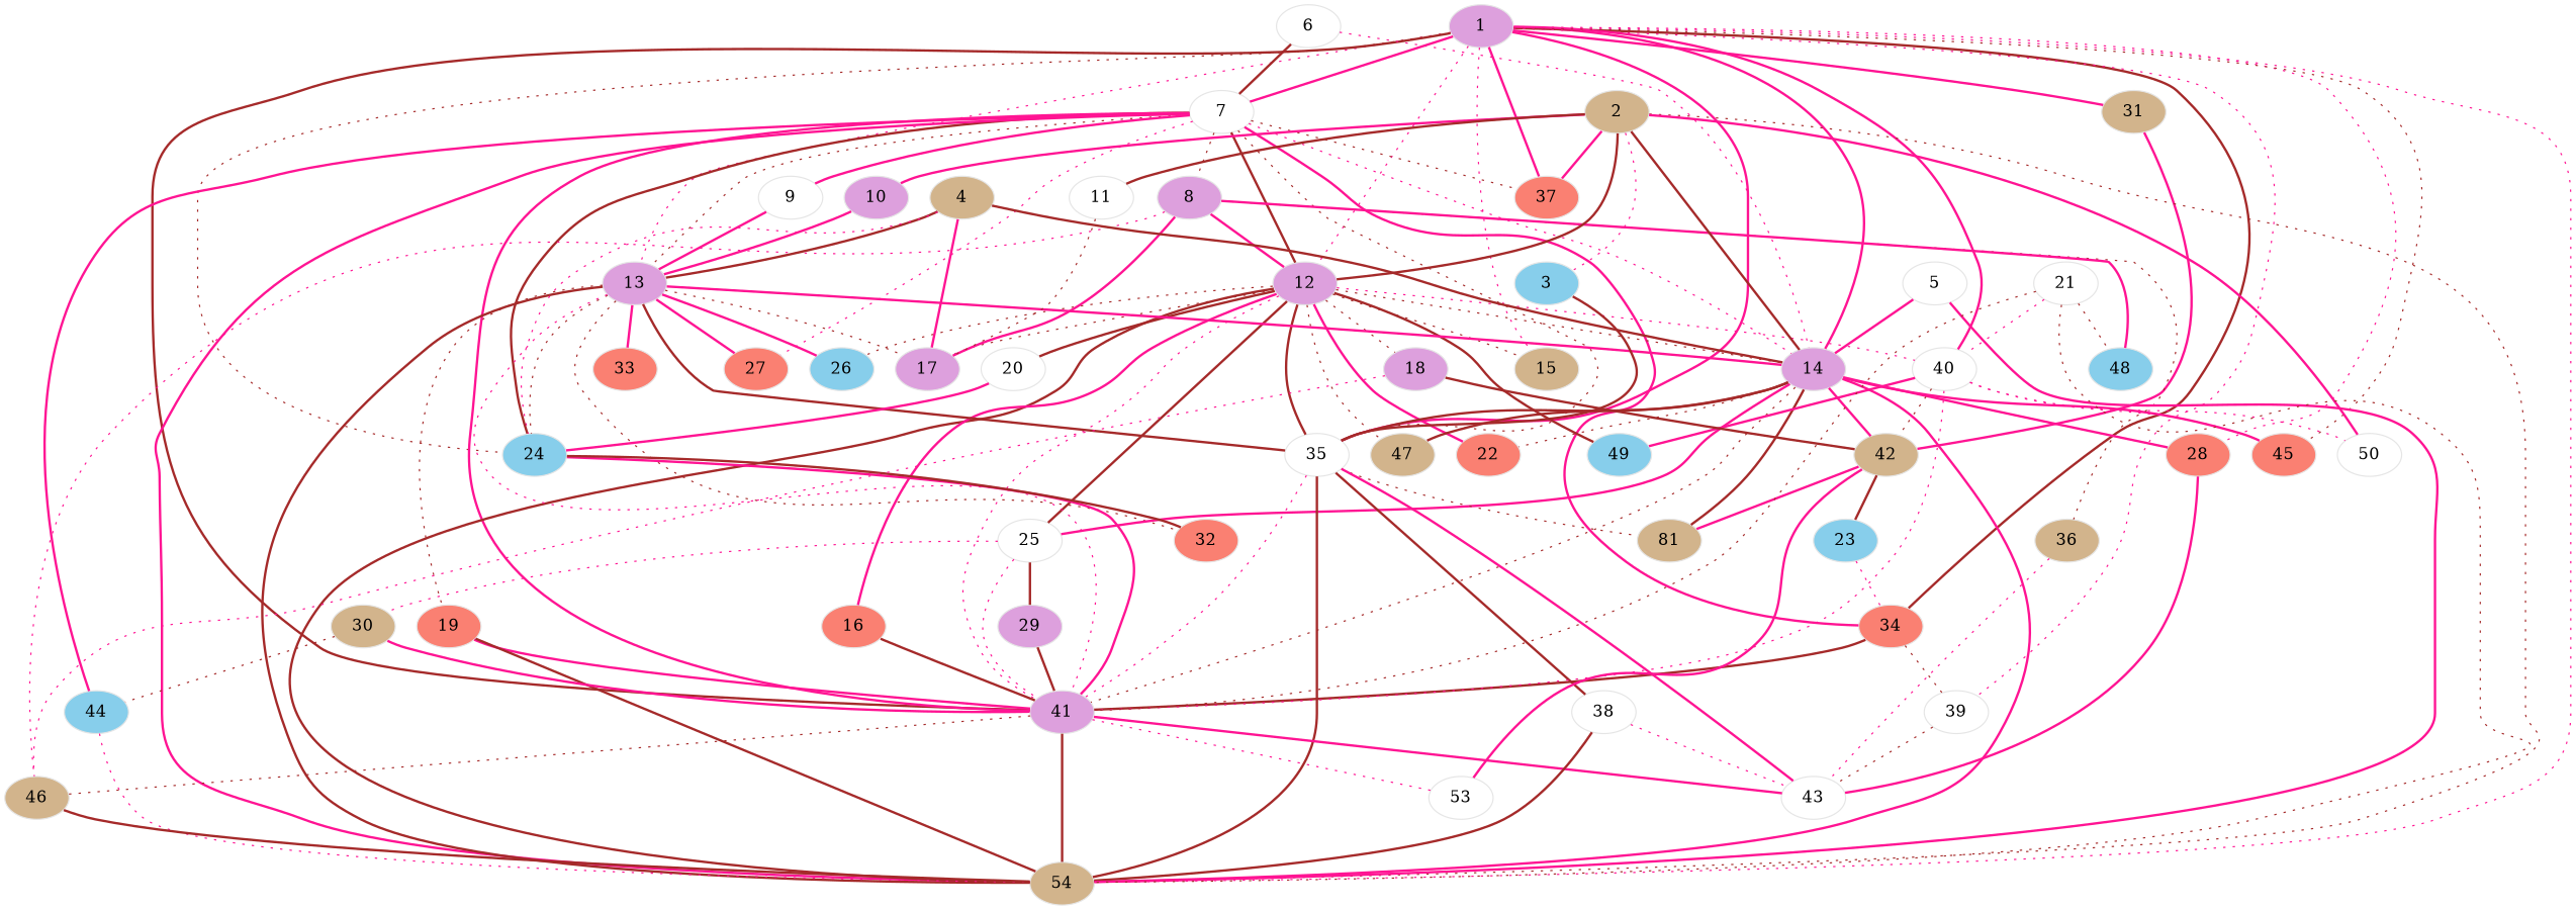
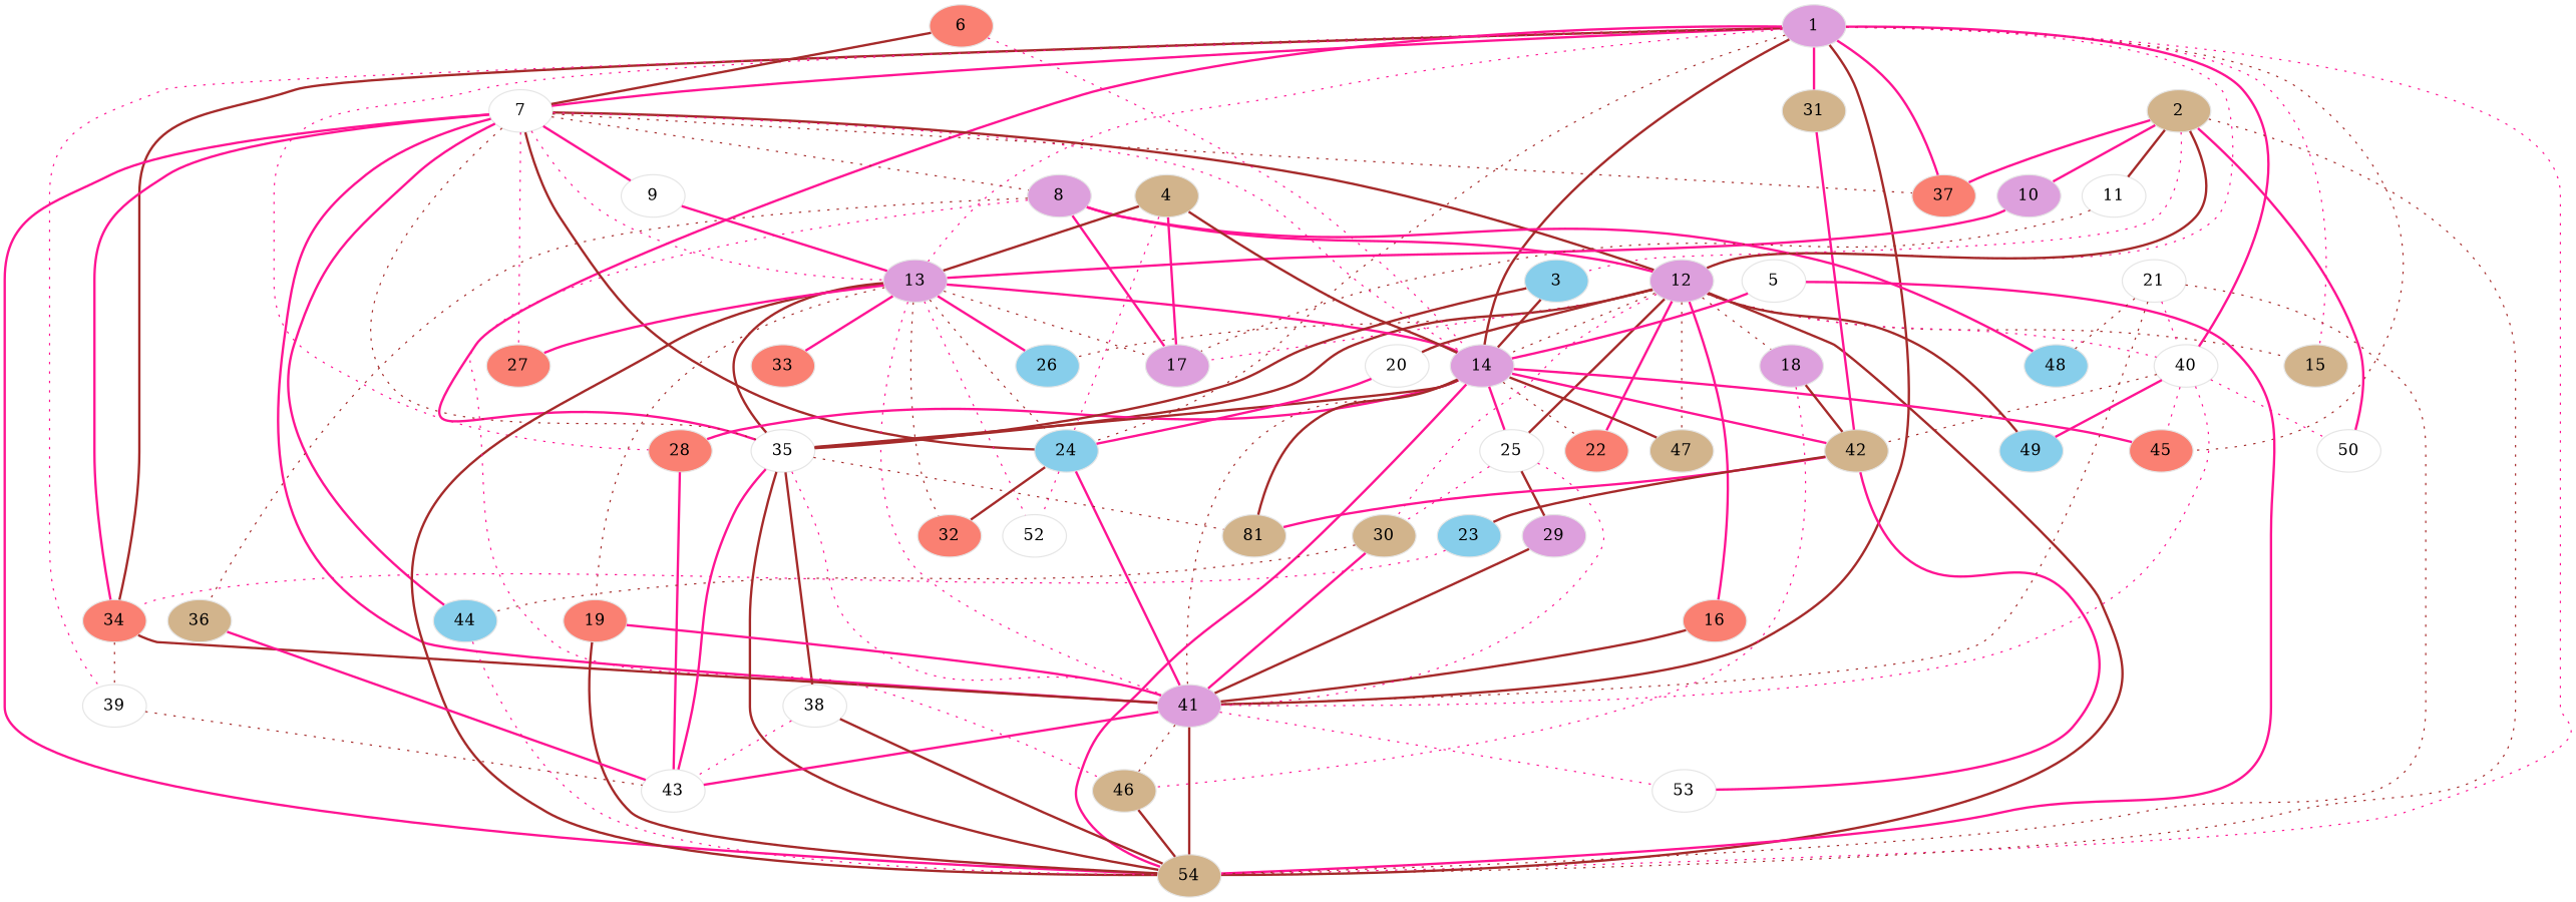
  graph {
    node [color=gray90 fillcolor=white style=filled]
    edge [color=deeppink style=bold weight=1.0]
    1 [fillcolor=plum]
    7
    12 [fillcolor=plum]
    13 [fillcolor=plum]
    14 [fillcolor=plum]
    15 [fillcolor=tan]
    24 [fillcolor=skyblue]
    28 [fillcolor=salmon]
    31 [fillcolor=tan]
    34 [fillcolor=salmon]
    35
    37 [fillcolor=salmon]
    39
    40
    41 [fillcolor=plum]
    45 [fillcolor=salmon]
    54 [fillcolor=tan]
    8 [fillcolor=plum]
    9
    27 [fillcolor=salmon]
    44 [fillcolor=skyblue]
    17 [fillcolor=plum]
    16 [fillcolor=salmon]
    18 [fillcolor=plum]
    20
    22 [fillcolor=salmon]
    25
    26 [fillcolor=skyblue]
    47 [fillcolor=tan]
    49 [fillcolor=skyblue]
    19 [fillcolor=salmon]
    32 [fillcolor=salmon]
    33 [fillcolor=salmon]
+   52
    42 [fillcolor=tan]
    n36 [fillcolor=tan label=81]
    43
    38
    50
    46 [fillcolor=tan]
    53
    2 [fillcolor=tan]
    3 [fillcolor=skyblue]
    10 [fillcolor=plum]
    11
    4 [fillcolor=tan]
    5
-   6
+   6 [fillcolor=salmon]
    36 [fillcolor=tan]
    48 [fillcolor=skyblue]
    29 [fillcolor=plum]
    30 [fillcolor=tan]
    23 [fillcolor=skyblue]
    21
    1 -- 7 [weight=2.0]
    1 -- 12 [style=dotted weight=3.0]
    1 -- 13 [style=dotted weight=3.0]
-   1 -- 14 [weight=2.0]
+   1 -- 14 [color=brown weight=2.0]
    1 -- 15 [style=dotted]
    1 -- 24 [color=brown style=dotted]
    1 -- 28 [style=dotted]
    1 -- 31
    1 -- 34 [color=brown]
    1 -- 35 [weight=2.0]
    1 -- 37
    1 -- 39 [style=dotted]
    1 -- 40
    1 -- 41 [color=brown weight=4.0]
    1 -- 45 [color=brown style=dotted]
    1 -- 54 [style=dotted weight=2.0]
    7 -- 12 [color=brown]
-   7 -- 13 [color=brown style=dotted]
+   7 -- 13 [style=dotted]
    7 -- 14 [style=dotted]
    7 -- 24 [color=brown]
    7 -- 34 [weight=2.0]
    7 -- 35 [color=brown style=dotted weight=2.0]
    7 -- 37 [color=brown style=dotted]
    7 -- 41 [weight=3.0]
    7 -- 54
    7 -- 8 [color=brown style=dotted]
    7 -- 9
    7 -- 27 [style=dotted]
    7 -- 44
    12 -- 14 [color=brown style=dotted]
    12 -- 15 [color=brown style=dotted weight=2.0]
    12 -- 35 [color=brown]
    12 -- 40 [style=dotted]
-   12 -- 41 [style=dotted weight=2.0]
+   12 -- 30 [style=dotted weight=2.0]
    12 -- 54 [color=brown]
-   12 -- 17 [color=brown style=dotted]
+   12 -- 17 [style=dotted]
    12 -- 16
    12 -- 18 [color=brown style=dotted]
    12 -- 20 [color=brown]
    12 -- 22
    12 -- 25 [color=brown]
    12 -- 26 [color=brown style=dotted]
    12 -- 47 [color=brown style=dotted]
    12 -- 49 [color=brown]
    13 -- 14
    13 -- 24 [color=brown style=dotted]
    13 -- 35 [color=brown]
    13 -- 41 [style=dotted weight=2.0]
    13 -- 54 [color=brown]
    13 -- 27
    13 -- 17 [color=brown style=dotted]
    13 -- 26
    13 -- 19 [color=brown style=dotted]
    13 -- 32 [color=brown style=dotted]
    13 -- 33
+   13 -- 52 [style=dotted]
    14 -- 28
    14 -- 35 [color=brown weight=2.0]
    14 -- 41 [color=brown style=dotted weight=2.0]
    14 -- 45
    14 -- 54
    14 -- 22 [color=brown style=dotted]
    14 -- 25
    14 -- 47 [color=brown]
    14 -- 42 [weight=2.0]
    14 -- n36 [color=brown]
    24 -- 41
    24 -- 32 [color=brown]
+   24 -- 52 [style=dotted]
    28 -- 43
    31 -- 42
    34 -- 39 [color=brown style=dotted]
    34 -- 41 [color=brown]
    35 -- 41 [style=dotted weight=3.0]
    35 -- 54 [color=brown]
    35 -- n36 [color=brown style=dotted]
    35 -- 43
    35 -- 38 [color=brown]
    39 -- 43 [color=brown style=dotted]
    40 -- 41 [style=dotted]
    40 -- 45 [style=dotted]
    40 -- 49
    40 -- 42 [color=brown style=dotted]
    40 -- 50 [style=dotted]
    41 -- 54 [color=brown weight=3.0]
    41 -- 43
    41 -- 46 [color=brown style=dotted]
    41 -- 53 [style=dotted]
    8 -- 12
    8 -- 17
    8 -- 46 [style=dotted]
    8 -- 36 [color=brown style=dotted]
    8 -- 48
    9 -- 13
    44 -- 54 [style=dotted]
    16 -- 41 [color=brown]
    18 -- 42 [color=brown]
    18 -- 46 [style=dotted]
    20 -- 24
    25 -- 41 [style=dotted]
    25 -- 29 [color=brown weight=2.0]
    25 -- 30 [style=dotted]
    19 -- 41
    19 -- 54 [color=brown]
    42 -- n36
    42 -- 53
    42 -- 23 [color=brown weight=2.0]
    38 -- 54 [color=brown]
    38 -- 43 [style=dotted]
    46 -- 54 [color=brown]
    2 -- 12 [color=brown]
-   2 -- 14 [color=brown]
+   3 -- 14 [color=brown]
    2 -- 37
    2 -- 54 [color=brown style=dotted]
    2 -- 50
    2 -- 3 [style=dotted]
    2 -- 10
    2 -- 11 [color=brown]
    3 -- 35 [color=brown]
    10 -- 13
    11 -- 17 [color=brown style=dotted]
    4 -- 13 [color=brown]
    4 -- 14 [color=brown]
    4 -- 24 [style=dotted]
    4 -- 17
    5 -- 14
    5 -- 54
    6 -- 7 [color=brown]
    6 -- 14 [style=dotted]
-   36 -- 43 [style=dotted]
+   36 -- 43
    29 -- 41 [color=brown]
    30 -- 41
    30 -- 44 [color=brown style=dotted]
    23 -- 34 [style=dotted]
    21 -- 40 [style=dotted]
    21 -- 41 [color=brown style=dotted]
    21 -- 54 [color=brown style=dotted]
    21 -- 48 [color=brown style=dotted]
  }
